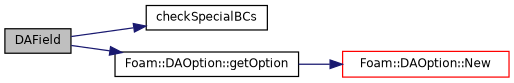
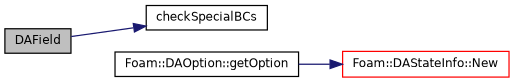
  digraph {
    rankdir=LR
    node [color=black fontname=Helvetica fontsize=10 shape=record]
    edge [color=midnightblue fontname=Helvetica fontsize=10 labelfontname=Helvetica labelfontsize=10 style=solid]
    n1 [fillcolor=grey75 fontcolor=black height=0.2 label=DAField style=filled width=0.4]
    n2 [height=0.2 label=checkSpecialBCs width=0.4]
    n3 [height=0.2 label="Foam::DAOption::getOption" width=0.4]
-   n4 [color=red height=0.2 label="Foam::DAOption::New" width=0.4]
+   n4 [color=red height=0.2 label="Foam::DAStateInfo::New" width=0.4]
    n1 -> n2
-   n1 -> n3
    n3 -> n4
  }
